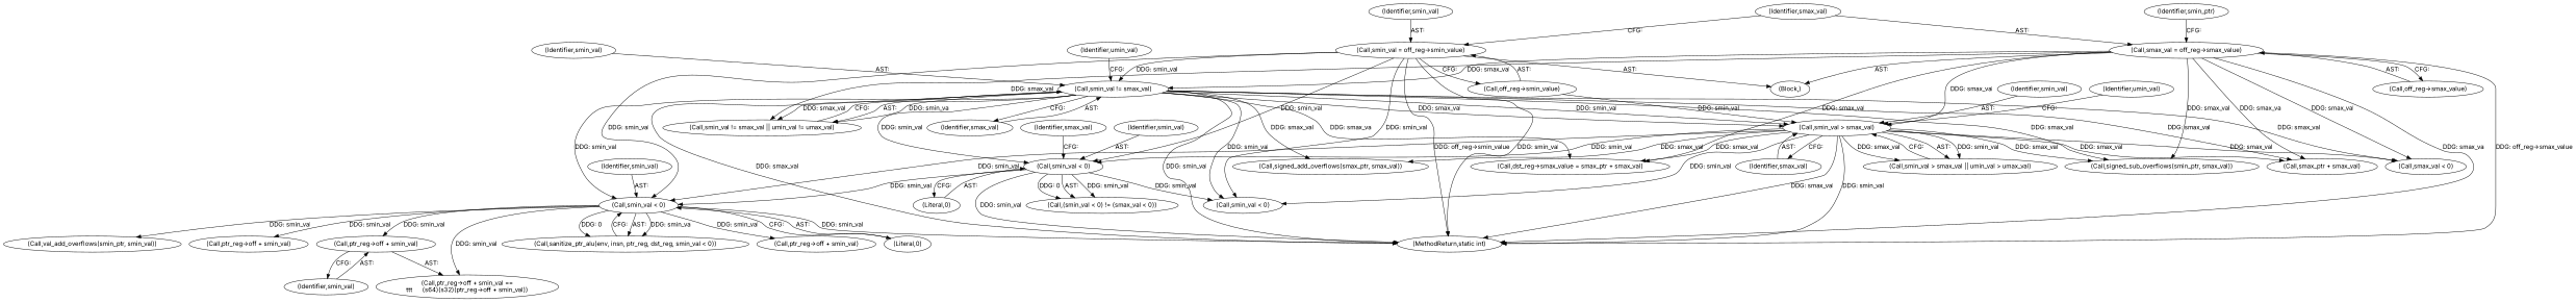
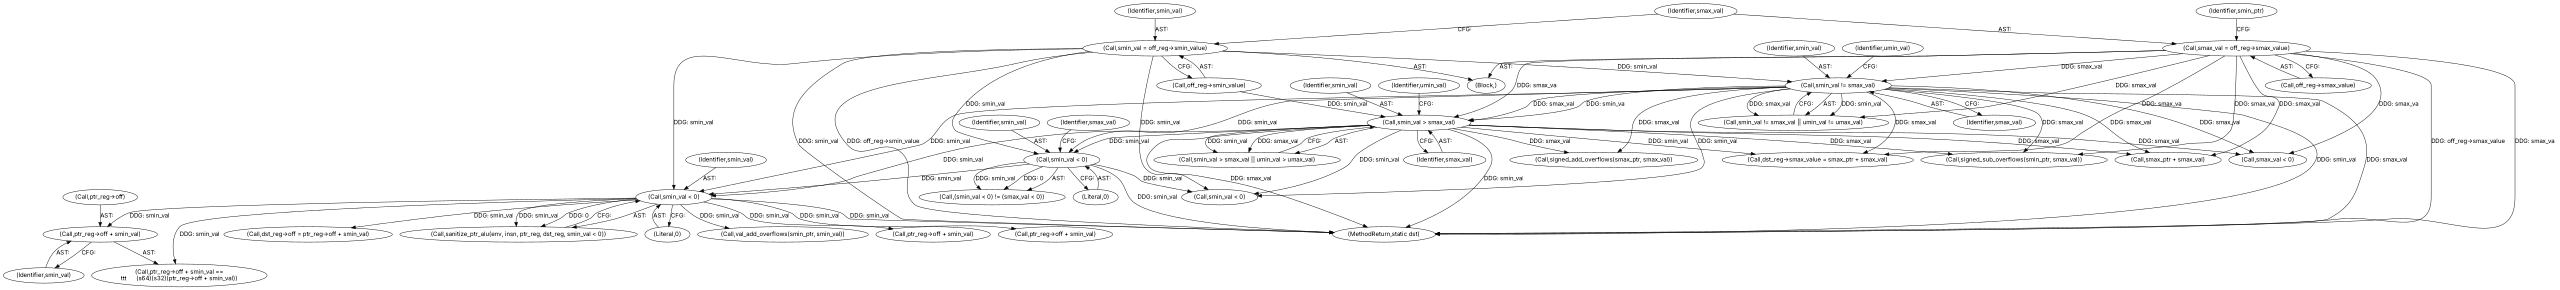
  digraph {
    fontname=Inter
    node [fontname=Inter]
    edge [fontname=Inter]
    n1 [label="(Call,ptr_reg->off + smin_val)"]
    n2 [label="(Identifier,smin_val)"]
    n3 [label="(Call,ptr_reg->off + smin_val ==\n\t\t\t      (s64)(s32)(ptr_reg->off + smin_val))"]
    n4 [label="(Call,smin_val < 0)"]
+   n5 [label="(Call,dst_reg->off = ptr_reg->off + smin_val)"]
    n6 [label="(Call,sanitize_ptr_alu(env, insn, ptr_reg, dst_reg, smin_val < 0))"]
    n7 [label="(Call,ptr_reg->off + smin_val)"]
    n8 [label="(Call,ptr_reg->off + smin_val)"]
-   n9 [label="(MethodReturn,static int)"]
+   n9 [label="(MethodReturn,static dst)"]
    n10 [label="(Literal,0)"]
    n11 [label="(Call,val_add_overflows(smin_ptr, smin_val))"]
    n12 [label="(Call,smin_val != smax_val)"]
    n13 [label="(Call,smin_val < 0)"]
    n14 [label="(Call,smin_val > smax_val)"]
    n15 [label="(Call,dst_reg->smax_value = smax_ptr + smax_val)"]
    n16 [label="(Call,signed_sub_overflows(smin_ptr, smax_val))"]
    n17 [label="(Call,smax_ptr + smax_val)"]
    n18 [label="(Call,smax_val < 0)"]
    n19 [label="(Call,smin_val < 0)"]
    n20 [label="(Call,smin_val != smax_val || umin_val != umax_val)"]
    n21 [label="(Call,signed_add_overflows(smax_ptr, smax_val))"]
    n22 [label="(Identifier,smax_val)"]
    n23 [label="(Call,(smin_val < 0) != (smax_val < 0))"]
    n24 [label="(Literal,0)"]
    n25 [label="(Identifier,smax_val)"]
    n26 [label="(Call,smin_val > smax_val || umin_val > umax_val)"]
    n27 [label="(Call,smin_val = off_reg->smin_value)"]
    n28 [label="(Block,)"]
    n29 [label="(Call,off_reg->smin_value)"]
    n30 [label="(Call,smax_val = off_reg->smax_value)"]
    n31 [label="(Call,off_reg->smax_value)"]
    n32 [label="(Identifier,smin_val)"]
    n33 [label="(Identifier,smax_val)"]
    n34 [label="(Identifier,smin_val)"]
    n35 [label="(Identifier,smin_ptr)"]
+   n36 [label="(Call,ptr_reg->off)"]
    n37 [label="(Identifier,umin_val)"]
    n38 [label="(Identifier,smax_val)"]
    n39 [label="(Identifier,smin_val)"]
    n40 [label="(Identifier,umin_val)"]
    n41 [label="(Identifier,smin_val)"]
    n42 [label="(Identifier,smin_val)"]
    n1 -> n2 [label="CFG: "]
    n1 -> n3 [label="AST: "]
    n2 -> n1 [label="AST: "]
    n4 -> n1 [label="DDG: smin_val"]
    n4 -> n3 [label="DDG: smin_val"]
+   n4 -> n5 [label="DDG: smin_val"]
    n4 -> n6 [label="AST: "]
    n4 -> n6 [label="DDG: smin_val"]
    n4 -> n6 [label="DDG: 0"]
    n4 -> n7 [label="DDG: smin_val"]
    n4 -> n8 [label="DDG: smin_val"]
    n4 -> n9 [label="DDG: smin_val"]
    n4 -> n10 [label="CFG: "]
    n4 -> n11 [label="DDG: smin_val"]
    n6 -> n4 [label="CFG: "]
    n10 -> n4 [label="AST: "]
    n12 -> n4 [label="DDG: smin_val"]
    n12 -> n9 [label="DDG: smax_val"]
    n12 -> n9 [label="DDG: smin_val"]
    n12 -> n13 [label="DDG: smin_val"]
    n12 -> n14 [label="DDG: smin_val"]
    n12 -> n14 [label="DDG: smax_val"]
    n12 -> n15 [label="DDG: smax_val"]
    n12 -> n16 [label="DDG: smax_val"]
    n12 -> n17 [label="DDG: smax_val"]
    n12 -> n18 [label="DDG: smax_val"]
    n12 -> n19 [label="DDG: smin_val"]
    n12 -> n20 [label="AST: "]
    n12 -> n20 [label="DDG: smin_val"]
    n12 -> n20 [label="DDG: smax_val"]
    n12 -> n21 [label="DDG: smax_val"]
    n12 -> n22 [label="CFG: "]
    n13 -> n4 [label="DDG: smin_val"]
    n13 -> n9 [label="DDG: smin_val"]
    n13 -> n19 [label="DDG: smin_val"]
    n13 -> n23 [label="AST: "]
    n13 -> n23 [label="DDG: smin_val"]
    n13 -> n23 [label="DDG: 0"]
    n13 -> n24 [label="CFG: "]
    n14 -> n4 [label="DDG: smin_val"]
    n14 -> n9 [label="DDG: smin_val"]
    n14 -> n9 [label="DDG: smax_val"]
    n14 -> n13 [label="DDG: smin_val"]
-   n14 -> n15 [label="DDG: smax_val"]
+   n14 -> n15 [label="DDG: smin_val"]
    n14 -> n16 [label="DDG: smax_val"]
    n14 -> n17 [label="DDG: smax_val"]
    n14 -> n18 [label="DDG: smax_val"]
    n14 -> n19 [label="DDG: smin_val"]
    n14 -> n21 [label="DDG: smax_val"]
    n14 -> n25 [label="CFG: "]
    n14 -> n26 [label="AST: "]
    n14 -> n26 [label="DDG: smin_val"]
    n14 -> n26 [label="DDG: smax_val"]
    n20 -> n12 [label="CFG: "]
    n22 -> n12 [label="AST: "]
    n24 -> n13 [label="AST: "]
    n25 -> n14 [label="AST: "]
    n26 -> n14 [label="CFG: "]
    n27 -> n4 [label="DDG: smin_val"]
    n27 -> n9 [label="DDG: smin_val"]
    n27 -> n9 [label="DDG: off_reg->smin_value"]
    n27 -> n12 [label="DDG: smin_val"]
    n27 -> n13 [label="DDG: smin_val"]
    n27 -> n19 [label="DDG: smin_val"]
    n27 -> n28 [label="AST: "]
    n27 -> n29 [label="CFG: "]
    n29 -> n14 [label="DDG: smin_val"]
    n29 -> n27 [label="AST: "]
    n30 -> n9 [label="DDG: off_reg->smax_value"]
    n30 -> n9 [label="DDG: smax_val"]
    n30 -> n12 [label="DDG: smax_val"]
    n30 -> n14 [label="DDG: smax_val"]
    n30 -> n15 [label="DDG: smax_val"]
    n30 -> n16 [label="DDG: smax_val"]
    n30 -> n17 [label="DDG: smax_val"]
    n30 -> n18 [label="DDG: smax_val"]
    n30 -> n20 [label="DDG: smax_val"]
    n30 -> n28 [label="AST: "]
    n30 -> n31 [label="CFG: "]
    n31 -> n30 [label="AST: "]
    n32 -> n14 [label="AST: "]
    n33 -> n13 [label="CFG: "]
    n34 -> n27 [label="AST: "]
    n35 -> n30 [label="CFG: "]
+   n36 -> n1 [label="AST: "]
    n37 -> n14 [label="CFG: "]
    n38 -> n27 [label="CFG: "]
    n38 -> n30 [label="AST: "]
    n39 -> n12 [label="AST: "]
    n40 -> n12 [label="CFG: "]
    n41 -> n13 [label="AST: "]
    n42 -> n4 [label="AST: "]
  }
